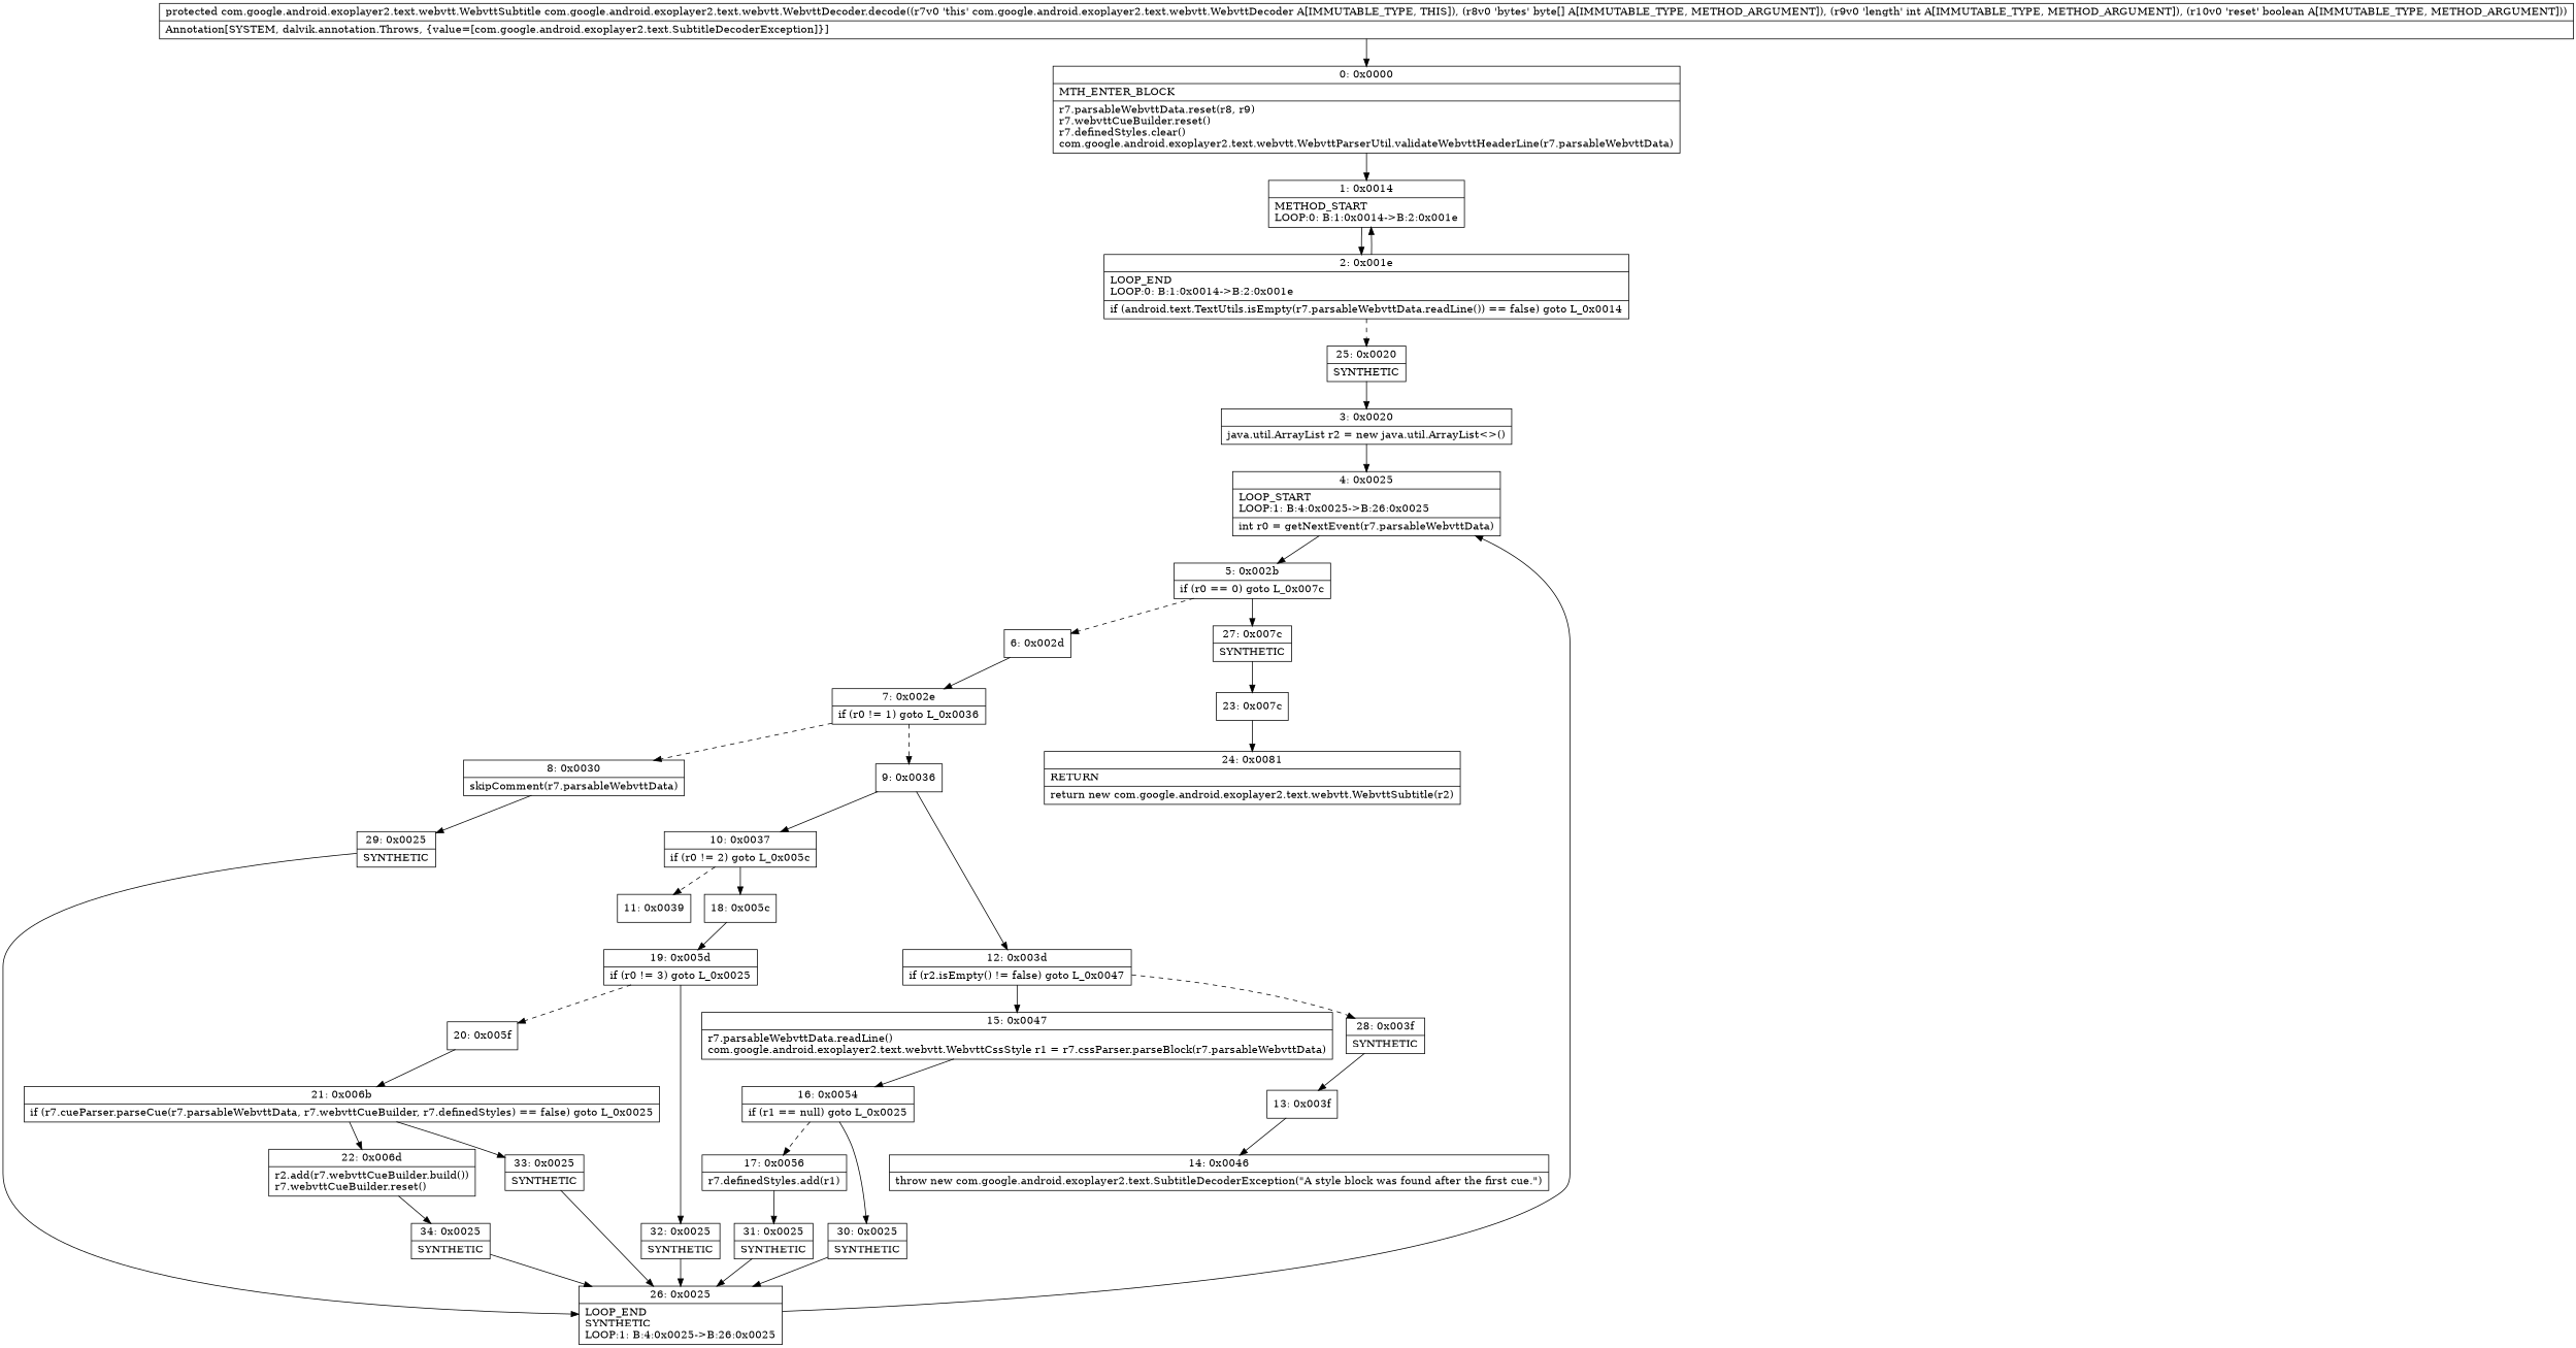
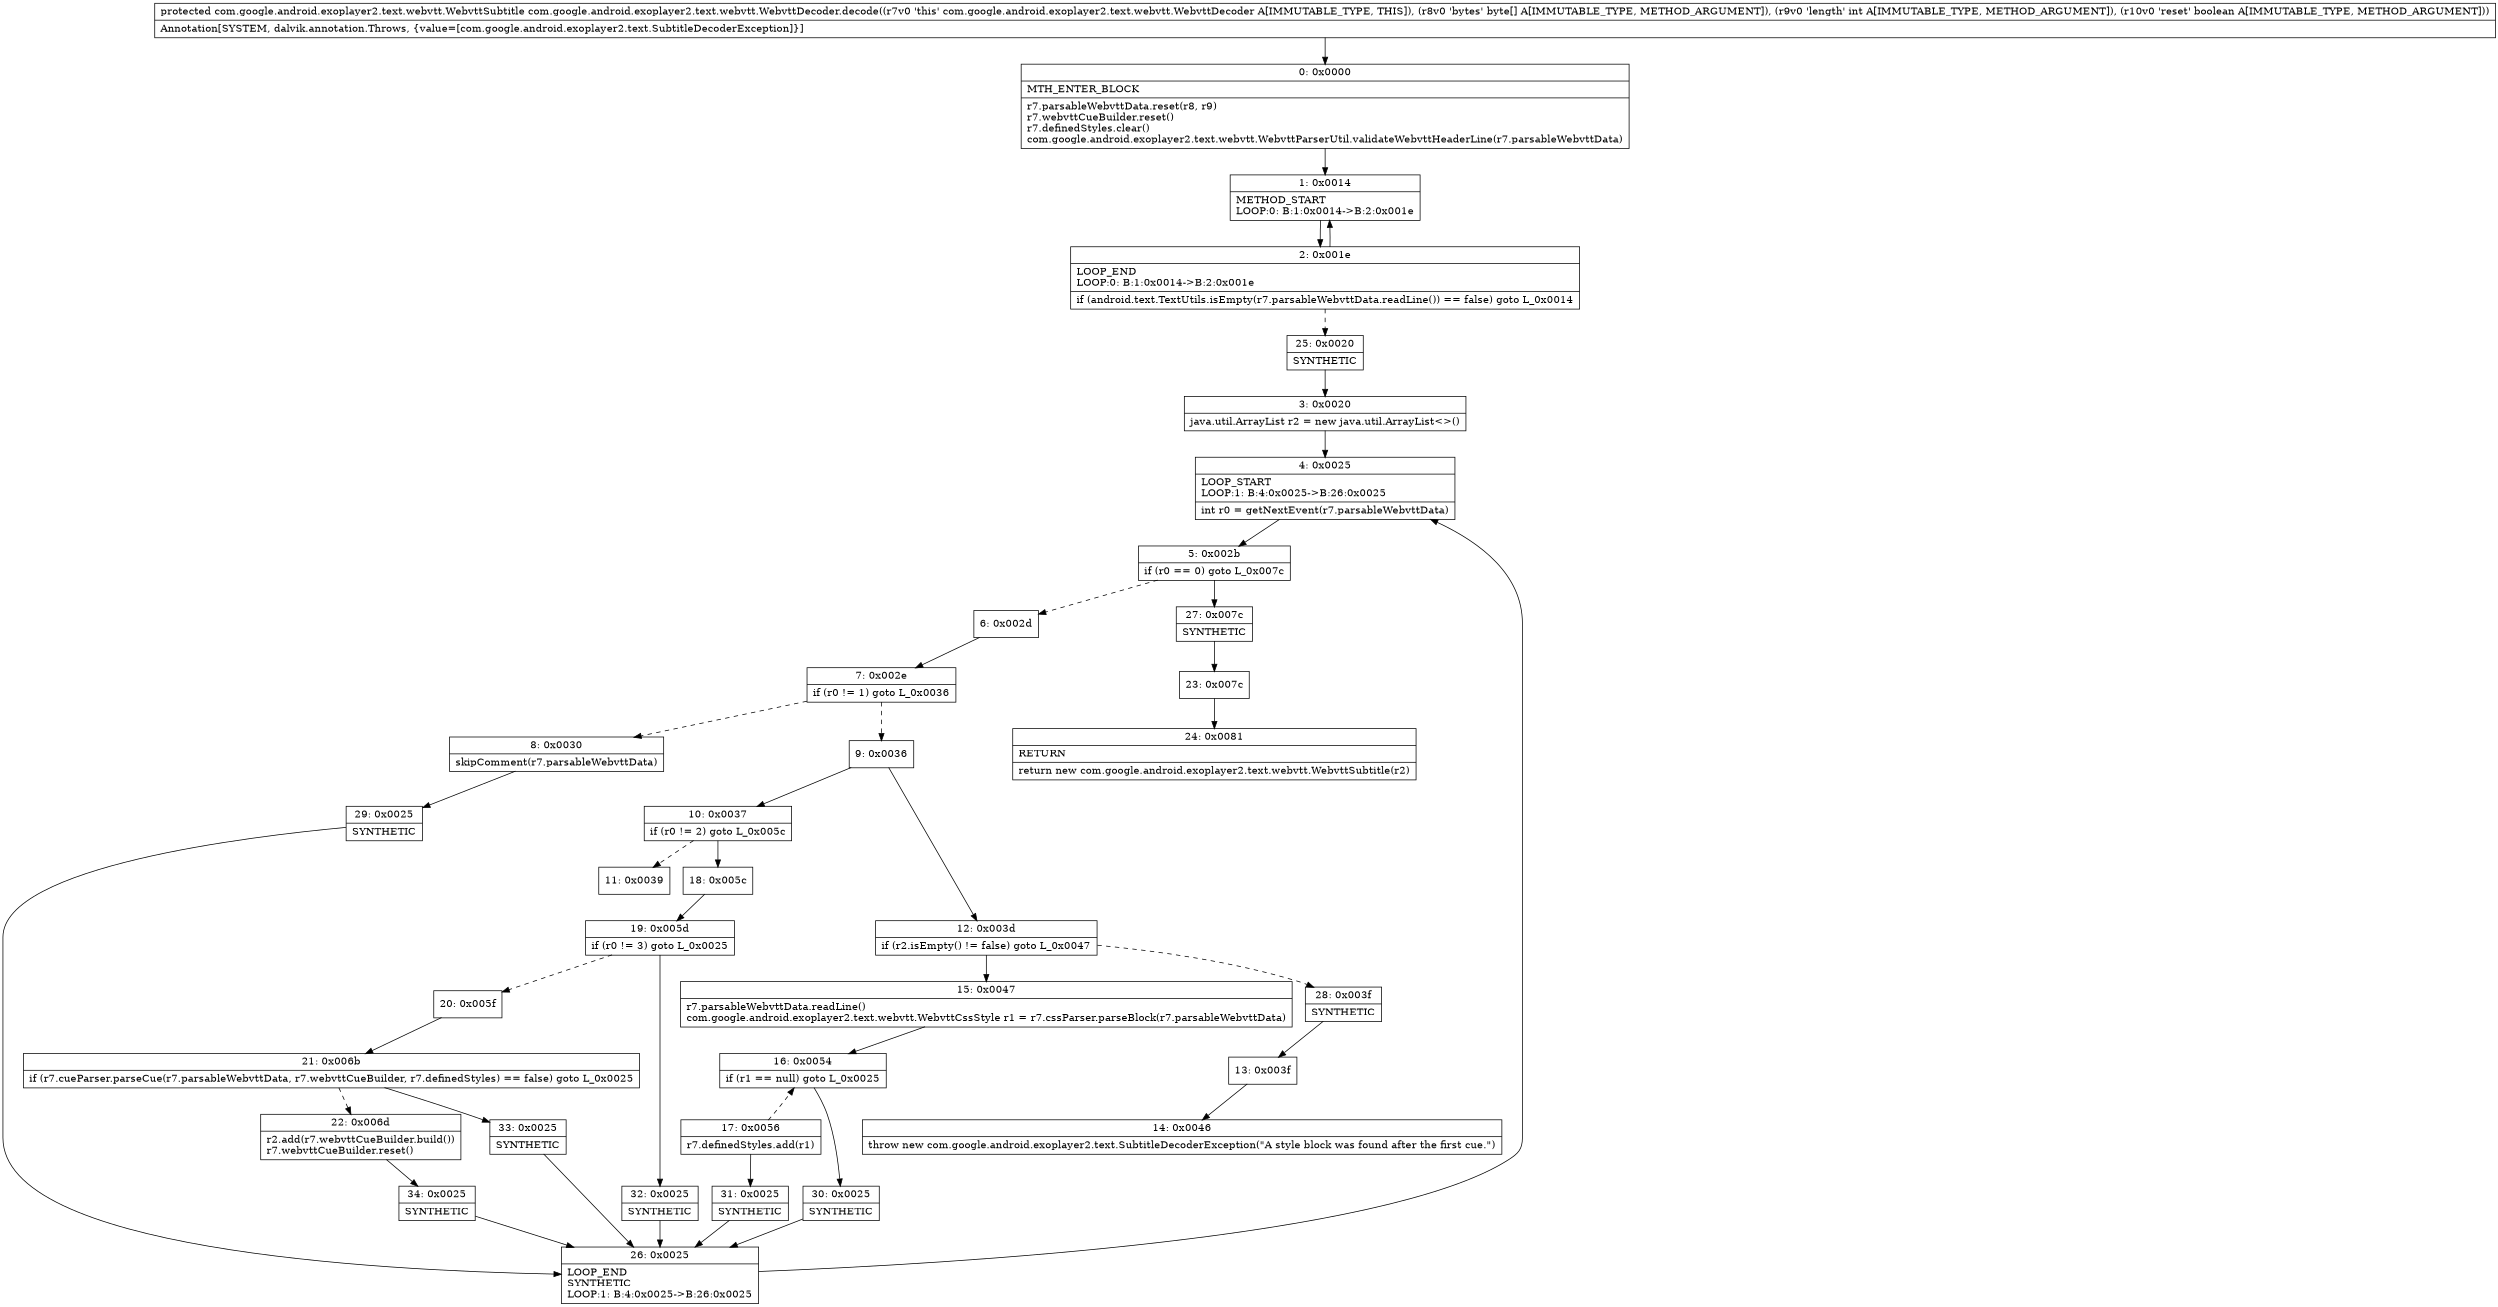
  digraph {
    node [shape=record]
    n1 [label="{0\:\ 0x0000|MTH_ENTER_BLOCK\l|r7.parsableWebvttData.reset(r8, r9)\lr7.webvttCueBuilder.reset()\lr7.definedStyles.clear()\lcom.google.android.exoplayer2.text.webvtt.WebvttParserUtil.validateWebvttHeaderLine(r7.parsableWebvttData)\l}"]
    n2 [label="{1\:\ 0x0014|METHOD_START\lLOOP:0: B:1:0x0014\-\>B:2:0x001e\l}"]
    n3 [label="{2\:\ 0x001e|LOOP_END\lLOOP:0: B:1:0x0014\-\>B:2:0x001e\l|if (android.text.TextUtils.isEmpty(r7.parsableWebvttData.readLine()) == false) goto L_0x0014\l}"]
    n4 [label="{25\:\ 0x0020|SYNTHETIC\l}"]
    n5 [label="{3\:\ 0x0020|java.util.ArrayList r2 = new java.util.ArrayList\<\>()\l}"]
    n6 [label="{4\:\ 0x0025|LOOP_START\lLOOP:1: B:4:0x0025\-\>B:26:0x0025\l|int r0 = getNextEvent(r7.parsableWebvttData)\l}"]
    n7 [label="{5\:\ 0x002b|if (r0 == 0) goto L_0x007c\l}"]
    n8 [label="{6\:\ 0x002d}"]
    n9 [label="{27\:\ 0x007c|SYNTHETIC\l}"]
    n10 [label="{7\:\ 0x002e|if (r0 != 1) goto L_0x0036\l}"]
    n11 [label="{23\:\ 0x007c}"]
    n12 [label="{8\:\ 0x0030|skipComment(r7.parsableWebvttData)\l}"]
    n13 [label="{9\:\ 0x0036}"]
    n14 [label="{29\:\ 0x0025|SYNTHETIC\l}"]
    n15 [label="{10\:\ 0x0037|if (r0 != 2) goto L_0x005c\l}"]
    n16 [label="{12\:\ 0x003d|if (r2.isEmpty() != false) goto L_0x0047\l}"]
    n17 [label="{26\:\ 0x0025|LOOP_END\lSYNTHETIC\lLOOP:1: B:4:0x0025\-\>B:26:0x0025\l}"]
    n18 [label="{11\:\ 0x0039}"]
    n19 [label="{18\:\ 0x005c}"]
    n20 [label="{19\:\ 0x005d|if (r0 != 3) goto L_0x0025\l}"]
    n21 [label="{15\:\ 0x0047|r7.parsableWebvttData.readLine()\lcom.google.android.exoplayer2.text.webvtt.WebvttCssStyle r1 = r7.cssParser.parseBlock(r7.parsableWebvttData)\l}"]
    n22 [label="{28\:\ 0x003f|SYNTHETIC\l}"]
    n23 [label="{16\:\ 0x0054|if (r1 == null) goto L_0x0025\l}"]
    n24 [label="{13\:\ 0x003f}"]
    n25 [label="{14\:\ 0x0046|throw new com.google.android.exoplayer2.text.SubtitleDecoderException(\"A style block was found after the first cue.\")\l}"]
    n26 [label="{17\:\ 0x0056|r7.definedStyles.add(r1)\l}"]
    n27 [label="{30\:\ 0x0025|SYNTHETIC\l}"]
    n28 [label="{31\:\ 0x0025|SYNTHETIC\l}"]
    n29 [label="{20\:\ 0x005f}"]
    n30 [label="{32\:\ 0x0025|SYNTHETIC\l}"]
    n31 [label="{21\:\ 0x006b|if (r7.cueParser.parseCue(r7.parsableWebvttData, r7.webvttCueBuilder, r7.definedStyles) == false) goto L_0x0025\l}"]
    n32 [label="{22\:\ 0x006d|r2.add(r7.webvttCueBuilder.build())\lr7.webvttCueBuilder.reset()\l}"]
    n33 [label="{33\:\ 0x0025|SYNTHETIC\l}"]
    n34 [label="{34\:\ 0x0025|SYNTHETIC\l}"]
    n35 [label="{24\:\ 0x0081|RETURN\l|return new com.google.android.exoplayer2.text.webvtt.WebvttSubtitle(r2)\l}"]
    n36 [label="{protected com.google.android.exoplayer2.text.webvtt.WebvttSubtitle com.google.android.exoplayer2.text.webvtt.WebvttDecoder.decode((r7v0 'this' com.google.android.exoplayer2.text.webvtt.WebvttDecoder A[IMMUTABLE_TYPE, THIS]), (r8v0 'bytes' byte[] A[IMMUTABLE_TYPE, METHOD_ARGUMENT]), (r9v0 'length' int A[IMMUTABLE_TYPE, METHOD_ARGUMENT]), (r10v0 'reset' boolean A[IMMUTABLE_TYPE, METHOD_ARGUMENT]))  | Annotation[SYSTEM, dalvik.annotation.Throws, \{value=[com.google.android.exoplayer2.text.SubtitleDecoderException]\}]\l}"]
    n1 -> n2
    n2 -> n3
    n3 -> n2
    n3 -> n4 [style=dashed]
    n4 -> n5
    n5 -> n6
    n6 -> n7
    n7 -> n8 [style=dashed]
    n7 -> n9
    n8 -> n10
    n9 -> n11
    n10 -> n12 [style=dashed]
    n10 -> n13 [style=dashed]
    n11 -> n35
    n12 -> n14
    n13 -> n15
    n13 -> n16
    n14 -> n17
    n15 -> n18 [style=dashed]
    n15 -> n19
    n16 -> n21
    n16 -> n22 [style=dashed]
    n17 -> n6
    n19 -> n20
    n20 -> n29 [style=dashed]
    n20 -> n30
    n21 -> n23
    n22 -> n24
-   n23 -> n26 [style=dashed]
+   n26 -> n23 [style=dashed]
    n23 -> n27
    n24 -> n25
    n26 -> n28
    n27 -> n17
    n28 -> n17
    n29 -> n31
    n30 -> n17
-   n31 -> n32 [style=solid]
+   n31 -> n32 [style=dashed]
    n31 -> n33
    n32 -> n34
    n33 -> n17
    n34 -> n17
    n36 -> n1
  }
